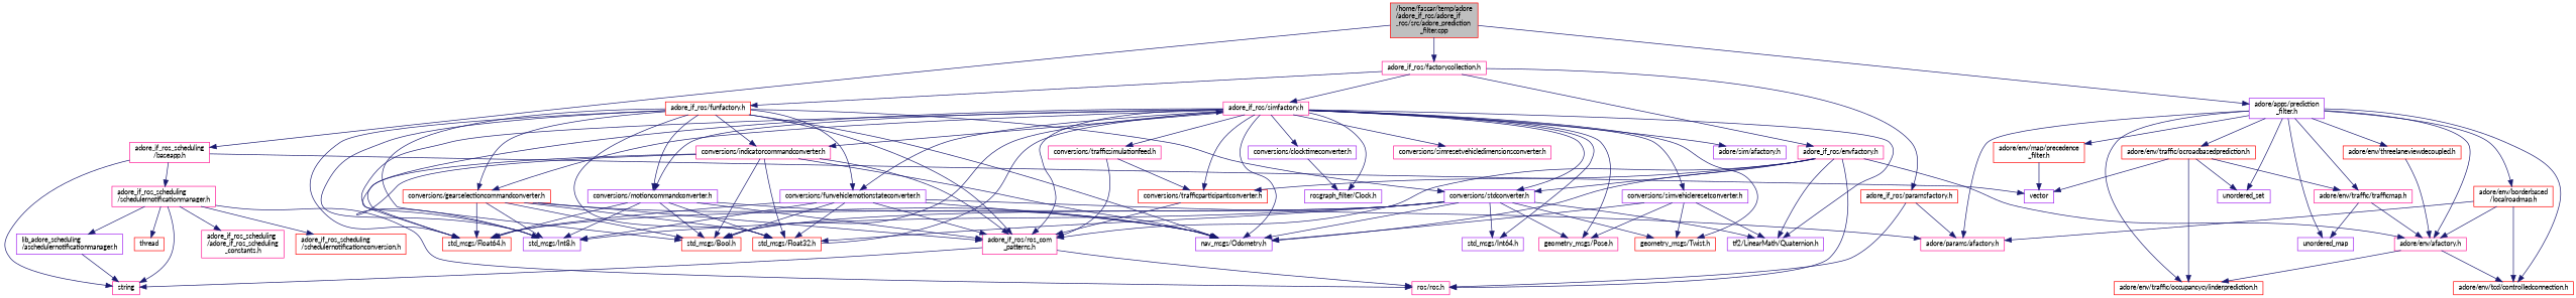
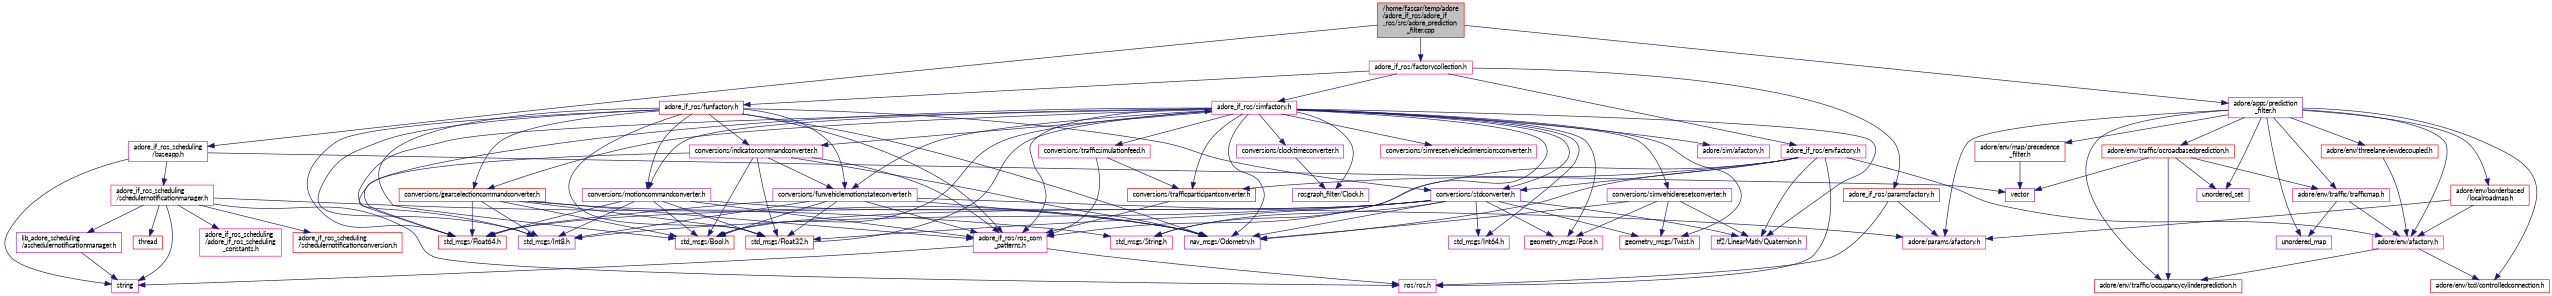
  digraph {
    fontname=Lato
    node [color=red fillcolor=white fontname=Lato fontsize=10 shape=record style=filled]
    edge [color=midnightblue fontname=Lato fontsize=10 labelfontname=Helvetica labelfontsize=10 style=solid]
    n1 [fillcolor=grey75 fontcolor=black height=0.2 label="/home/fascar/temp/adore\l/adore_if_ros/adore_if\l_ros/src/adore_prediction\l_filter.cpp" width=0.4]
    n2 [color=deeppink height=0.2 label="adore_if_ros_scheduling\l/baseapp.h" width=0.4]
    n3 [color=deeppink height=0.2 label="adore_if_ros/factorycollection.h" width=0.4]
    n4 [color=purple height=0.2 label="adore/apps/prediction\l_filter.h" width=0.4]
    n5 [color=deeppink height=0.2 label="adore_if_ros_scheduling\l/schedulernotificationmanager.h" width=0.4]
    n6 [color=deeppink height=0.2 label=string width=0.4]
    n7 [color=purple height=0.2 label=vector width=0.4]
    n8 [color=deeppink height=0.2 label="adore_if_ros/simfactory.h" width=0.4]
    n9 [color=deeppink height=0.2 label="adore_if_ros/envfactory.h" width=0.4]
    n10 [height=0.2 label="adore_if_ros/paramsfactory.h" width=0.4]
    n11 [height=0.2 label="adore_if_ros/funfactory.h" width=0.4]
    n12 [color=deeppink height=0.2 label="adore/params/afactory.h" width=0.4]
    n13 [color=deeppink height=0.2 label="adore/env/afactory.h" width=0.4]
    n14 [height=0.2 label="adore/env/tcd/controlledconnection.h" width=0.4]
    n15 [height=0.2 label="adore/env/traffic/occupancycylinderprediction.h" width=0.4]
    n16 [height=0.2 label="adore/env/traffic/ocroadbasedprediction.h" width=0.4]
    n17 [color=deeppink height=0.2 label="adore/env/traffic/trafficmap.h" width=0.4]
    n18 [color=purple height=0.2 label=unordered_map width=0.4]
    n19 [color=purple height=0.2 label=unordered_set width=0.4]
    n20 [height=0.2 label="adore/env/borderbased\l/localroadmap.h" width=0.4]
    n21 [height=0.2 label="adore/env/threelaneviewdecoupled.h" width=0.4]
    n22 [height=0.2 label="adore/env/map/precedence\l_filter.h" width=0.4]
    n23 [color=deeppink height=0.2 label="adore_if_ros_scheduling\l/adore_if_ros_scheduling\l_constants.h" width=0.4]
    n24 [height=0.2 label="adore_if_ros_scheduling\l/schedulernotificationconversion.h" width=0.4]
    n25 [color=purple height=0.2 label="lib_adore_scheduling\l/aschedulernotificationmanager.h" width=0.4]
    n26 [color=deeppink height=0.2 label="ros/ros.h" width=0.4]
+   n27 [color=deeppink height=0.2 label="std_msgs/String.h" width=0.4]
    n28 [height=0.2 label=thread width=0.4]
    n29 [color=purple height=0.2 label="adore/sim/afactory.h" width=0.4]
    n30 [color=deeppink height=0.2 label="adore_if_ros/ros_com\l_patterns.h" width=0.4]
    n31 [height=0.2 label="std_msgs/Float64.h" width=0.4]
    n32 [color=purple height=0.2 label="std_msgs/Int8.h" width=0.4]
    n33 [color=purple height=0.2 label="std_msgs/Int64.h" width=0.4]
    n34 [height=0.2 label="std_msgs/Bool.h" width=0.4]
    n35 [color=purple height=0.2 label="rosgraph_filter/Clock.h" width=0.4]
    n36 [color=purple height=0.2 label="nav_msgs/Odometry.h" width=0.4]
    n37 [color=purple height=0.2 label="tf2/LinearMath/Quaternion.h" width=0.4]
    n38 [color=deeppink height=0.2 label="geometry_msgs/Pose.h" width=0.4]
    n39 [height=0.2 label="geometry_msgs/Twist.h" width=0.4]
    n40 [height=0.2 label="conversions/gearselectioncommandconverter.h" width=0.4]
    n41 [color=deeppink height=0.2 label="conversions/indicatorcommandconverter.h" width=0.4]
    n42 [color=purple height=0.2 label="conversions/motioncommandconverter.h" width=0.4]
    n43 [color=purple height=0.2 label="conversions/funvehiclemotionstateconverter.h" width=0.4]
    n44 [color=purple height=0.2 label="conversions/simvehicleresetconverter.h" width=0.4]
    n45 [color=deeppink height=0.2 label="conversions/simresetvehicledimensionsconverter.h" width=0.4]
    n46 [color=purple height=0.2 label="conversions/stdconverter.h" width=0.4]
    n47 [height=0.2 label="conversions/trafficparticipantconverter.h" width=0.4]
    n48 [color=deeppink height=0.2 label="conversions/trafficsimulationfeed.h" width=0.4]
    n49 [color=purple height=0.2 label="conversions/clocktimeconverter.h" width=0.4]
    n50 [height=0.2 label="std_msgs/Float32.h" width=0.4]
    n1 -> n2
    n1 -> n3
    n1 -> n4
    n2 -> n5
    n2 -> n6
    n2 -> n7
    n3 -> n8
    n3 -> n9
    n3 -> n10
    n3 -> n11
    n4 -> n12
    n4 -> n13
    n4 -> n14
    n4 -> n15
    n4 -> n16
    n4 -> n17
    n4 -> n18
    n4 -> n19
    n4 -> n20
    n4 -> n21
    n4 -> n22
    n5 -> n6
    n5 -> n23
    n5 -> n24
    n5 -> n25
    n5 -> n26
+   n5 -> n27
    n5 -> n28
+   n8 -> n27
    n8 -> n29
    n8 -> n30
    n8 -> n31
    n8 -> n32
    n8 -> n33
    n8 -> n34
    n8 -> n35
    n8 -> n36
    n8 -> n37
    n8 -> n38
    n8 -> n39
    n8 -> n40
    n8 -> n41
    n8 -> n42
    n8 -> n43
    n8 -> n44
    n8 -> n45
    n8 -> n46
    n8 -> n47
    n8 -> n48
    n8 -> n49
    n9 -> n13
    n9 -> n26
    n9 -> n30
    n9 -> n36
    n9 -> n37
    n9 -> n46
    n9 -> n47
    n10 -> n12
    n10 -> n26
    n11 -> n30
    n11 -> n31
    n11 -> n32
    n11 -> n34
    n11 -> n36
    n11 -> n40
    n11 -> n41
    n11 -> n42
    n11 -> n43
    n11 -> n46
    n11 -> n50
    n13 -> n14
    n13 -> n15
    n16 -> n7
    n16 -> n15
    n16 -> n17
    n16 -> n19
    n17 -> n13
    n17 -> n18
    n20 -> n12
    n20 -> n13
-   n20 -> n14
    n21 -> n13
    n22 -> n7
    n25 -> n6
    n30 -> n6
    n30 -> n26
    n40 -> n30
    n40 -> n31
    n40 -> n32
    n40 -> n34
    n40 -> n36
    n40 -> n50
    n41 -> n30
    n41 -> n31
-   n41 -> n32
+   n41 -> n43
    n41 -> n34
    n41 -> n36
    n41 -> n50
    n42 -> n30
    n42 -> n31
    n42 -> n32
    n42 -> n34
    n42 -> n36
    n42 -> n50
    n43 -> n12
    n43 -> n30
    n43 -> n31
    n43 -> n32
    n43 -> n34
    n43 -> n36
    n43 -> n50
    n44 -> n36
    n44 -> n37
    n44 -> n38
    n44 -> n39
+   n46 -> n27
    n46 -> n31
    n46 -> n32
    n46 -> n33
    n46 -> n34
    n46 -> n36
    n46 -> n37
    n46 -> n38
    n46 -> n39
    n46 -> n50
    n47 -> n30
    n48 -> n30
    n48 -> n47
    n49 -> n35
    n50 -> n8
  }
